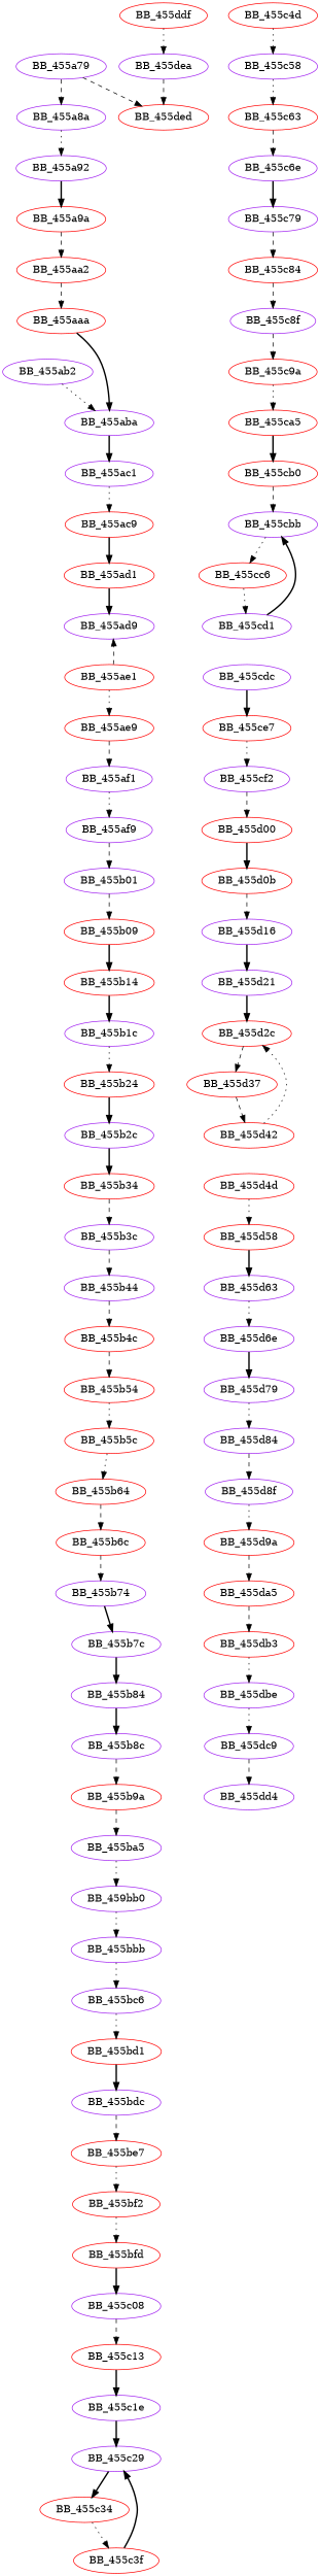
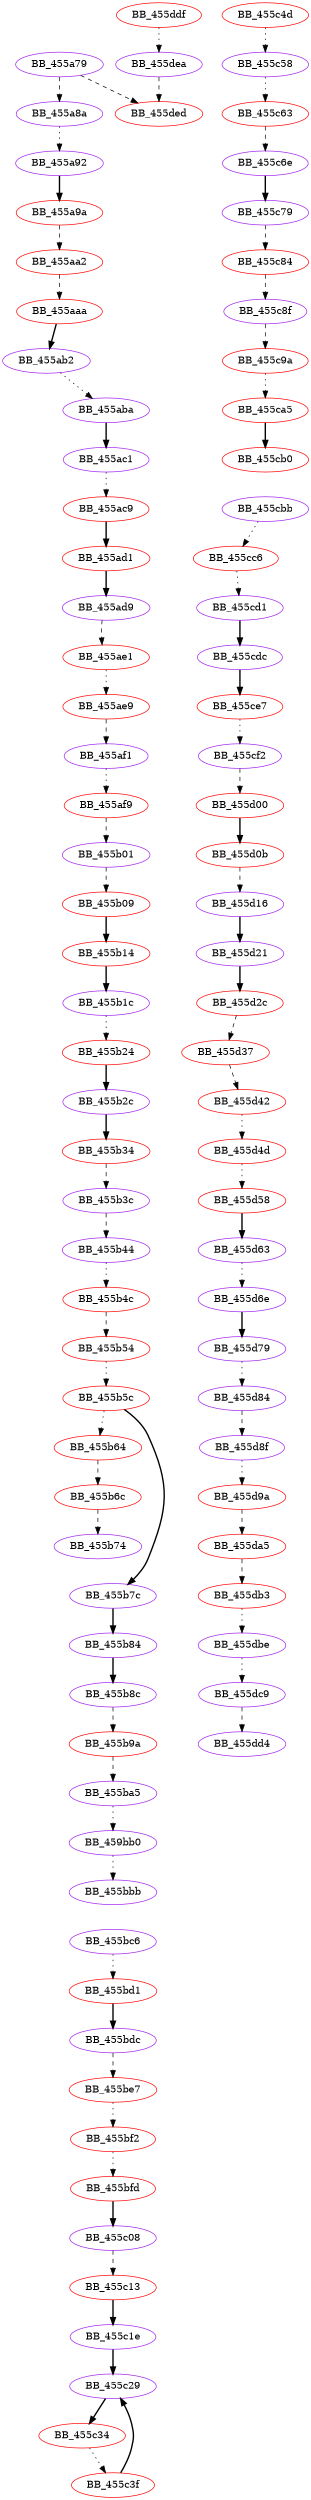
  digraph {
    node [color=purple]
    edge [style=dashed]
    BB_455a79
    BB_455a8a
    BB_455ded [color=red]
    BB_455a92
    BB_455a9a [color=red]
    BB_455aa2 [color=red]
    BB_455aaa [color=red]
    BB_455ab2
    BB_455aba
    BB_455ac1
    BB_455ac9 [color=red]
    BB_455ad1 [color=red]
    BB_455ad9
    BB_455ae1 [color=red]
    BB_455ae9 [color=red]
    BB_455af1
-   BB_455af9
+   BB_455af9 [color=red]
    BB_455b01
    BB_455b09 [color=red]
    BB_455b14 [color=red]
    BB_455b1c
    BB_455b24 [color=red]
    BB_455b2c
    BB_455b34 [color=red]
    BB_455b3c
    BB_455b44
    BB_455b4c [color=red]
    BB_455b54 [color=red]
    BB_455b5c [color=red]
    BB_455b64 [color=red]
    BB_455b6c [color=red]
    BB_455b74
    BB_455b7c
    BB_455b84
    BB_455b8c
    BB_455b9a [color=red]
    BB_455ba5
    n38 [label=BB_459bb0]
    BB_455bbb
    BB_455bc6
    BB_455bd1 [color=red]
    BB_455bdc
    BB_455be7 [color=red]
    BB_455bf2 [color=red]
    BB_455bfd [color=red]
    BB_455c08
    BB_455c13 [color=red]
    BB_455c1e
    BB_455c29
    BB_455c34 [color=red]
    BB_455c3f [color=red]
    BB_455c4d [color=red]
    BB_455c58
    BB_455c63 [color=red]
    BB_455c6e
    BB_455c79
    BB_455c84 [color=red]
    BB_455c8f
    BB_455c9a [color=red]
    BB_455ca5 [color=red]
    BB_455cb0 [color=red]
    BB_455cbb
    BB_455cc6 [color=red]
    BB_455cd1
    BB_455cdc
    BB_455ce7 [color=red]
    BB_455cf2
    BB_455d00 [color=red]
    BB_455d0b [color=red]
    BB_455d16
    BB_455d21
    BB_455d2c [color=red]
    BB_455d37 [color=red]
    BB_455d42 [color=red]
    BB_455d4d [color=red]
    BB_455d58 [color=red]
    BB_455d63
    BB_455d6e
    BB_455d79
    BB_455d84
    BB_455d8f
    BB_455d9a [color=red]
    BB_455da5 [color=red]
    BB_455db3 [color=red]
    BB_455dbe
    BB_455dc9
    BB_455dd4
    BB_455ddf [color=red]
    BB_455dea
    BB_455a79 -> BB_455a8a
    BB_455a79 -> BB_455ded
    BB_455a8a -> BB_455a92 [style=dotted]
    BB_455a92 -> BB_455a9a [style=bold]
    BB_455a9a -> BB_455aa2
    BB_455aa2 -> BB_455aaa
-   BB_455aaa -> BB_455aba [style=bold]
+   BB_455aaa -> BB_455ab2 [style=bold]
    BB_455ab2 -> BB_455aba [style=dotted]
    BB_455aba -> BB_455ac1 [style=bold]
    BB_455ac1 -> BB_455ac9 [style=dotted]
    BB_455ac9 -> BB_455ad1 [style=bold]
    BB_455ad1 -> BB_455ad9 [style=bold]
-   BB_455ae1 -> BB_455ad9
+   BB_455ad9 -> BB_455ae1
    BB_455ae1 -> BB_455ae9 [style=dotted]
    BB_455ae9 -> BB_455af1
    BB_455af1 -> BB_455af9 [style=dotted]
    BB_455af9 -> BB_455b01
    BB_455b01 -> BB_455b09
    BB_455b09 -> BB_455b14 [style=bold]
    BB_455b14 -> BB_455b1c [style=bold]
    BB_455b1c -> BB_455b24 [style=dotted]
    BB_455b24 -> BB_455b2c [style=bold]
    BB_455b2c -> BB_455b34 [style=bold]
    BB_455b34 -> BB_455b3c
    BB_455b3c -> BB_455b44
-   BB_455b44 -> BB_455b4c
+   BB_455b44 -> BB_455b4c [style=dotted]
    BB_455b4c -> BB_455b54
    BB_455b54 -> BB_455b5c [style=dotted]
    BB_455b5c -> BB_455b64 [style=dotted]
    BB_455b64 -> BB_455b6c
    BB_455b6c -> BB_455b74
-   BB_455b74 -> BB_455b7c [style=bold]
+   BB_455b5c -> BB_455b7c [style=bold]
    BB_455b7c -> BB_455b84 [style=bold]
    BB_455b84 -> BB_455b8c [style=bold]
    BB_455b8c -> BB_455b9a
    BB_455b9a -> BB_455ba5
    BB_455ba5 -> n38 [style=dotted]
    n38 -> BB_455bbb [style=dotted]
-   BB_455bbb -> BB_455bc6 [style=dotted]
    BB_455bc6 -> BB_455bd1 [style=dotted]
    BB_455bd1 -> BB_455bdc [style=bold]
    BB_455bdc -> BB_455be7
    BB_455be7 -> BB_455bf2 [style=dotted]
    BB_455bf2 -> BB_455bfd [style=dotted]
    BB_455bfd -> BB_455c08 [style=bold]
    BB_455c08 -> BB_455c13
    BB_455c13 -> BB_455c1e [style=bold]
    BB_455c1e -> BB_455c29 [style=bold]
    BB_455c29 -> BB_455c34 [style=bold]
    BB_455c34 -> BB_455c3f [style=dotted]
    BB_455c3f -> BB_455c29 [style=bold]
    BB_455c4d -> BB_455c58 [style=dotted]
    BB_455c58 -> BB_455c63 [style=dotted]
    BB_455c63 -> BB_455c6e
    BB_455c6e -> BB_455c79 [style=bold]
    BB_455c79 -> BB_455c84
    BB_455c84 -> BB_455c8f
    BB_455c8f -> BB_455c9a
    BB_455c9a -> BB_455ca5 [style=dotted]
    BB_455ca5 -> BB_455cb0 [style=bold]
-   BB_455cb0 -> BB_455cbb
    BB_455cbb -> BB_455cc6 [style=dotted]
    BB_455cc6 -> BB_455cd1 [style=dotted]
-   BB_455cd1 -> BB_455cbb [style=bold]
+   BB_455cd1 -> BB_455cdc [style=bold]
    BB_455cdc -> BB_455ce7 [style=bold]
    BB_455ce7 -> BB_455cf2 [style=dotted]
    BB_455cf2 -> BB_455d00
    BB_455d00 -> BB_455d0b [style=bold]
    BB_455d0b -> BB_455d16
    BB_455d16 -> BB_455d21 [style=bold]
    BB_455d21 -> BB_455d2c [style=bold]
    BB_455d2c -> BB_455d37
    BB_455d37 -> BB_455d42
-   BB_455d42 -> BB_455d2c [style=dotted]
+   BB_455d42 -> BB_455d4d [style=dotted]
    BB_455d4d -> BB_455d58 [style=dotted]
    BB_455d58 -> BB_455d63 [style=bold]
    BB_455d63 -> BB_455d6e [style=dotted]
    BB_455d6e -> BB_455d79 [style=bold]
    BB_455d79 -> BB_455d84 [style=dotted]
    BB_455d84 -> BB_455d8f
    BB_455d8f -> BB_455d9a [style=dotted]
    BB_455d9a -> BB_455da5
    BB_455da5 -> BB_455db3
    BB_455db3 -> BB_455dbe [style=dotted]
    BB_455dbe -> BB_455dc9 [style=dotted]
    BB_455dc9 -> BB_455dd4
    BB_455ddf -> BB_455dea [style=dotted]
    BB_455dea -> BB_455ded
  }
